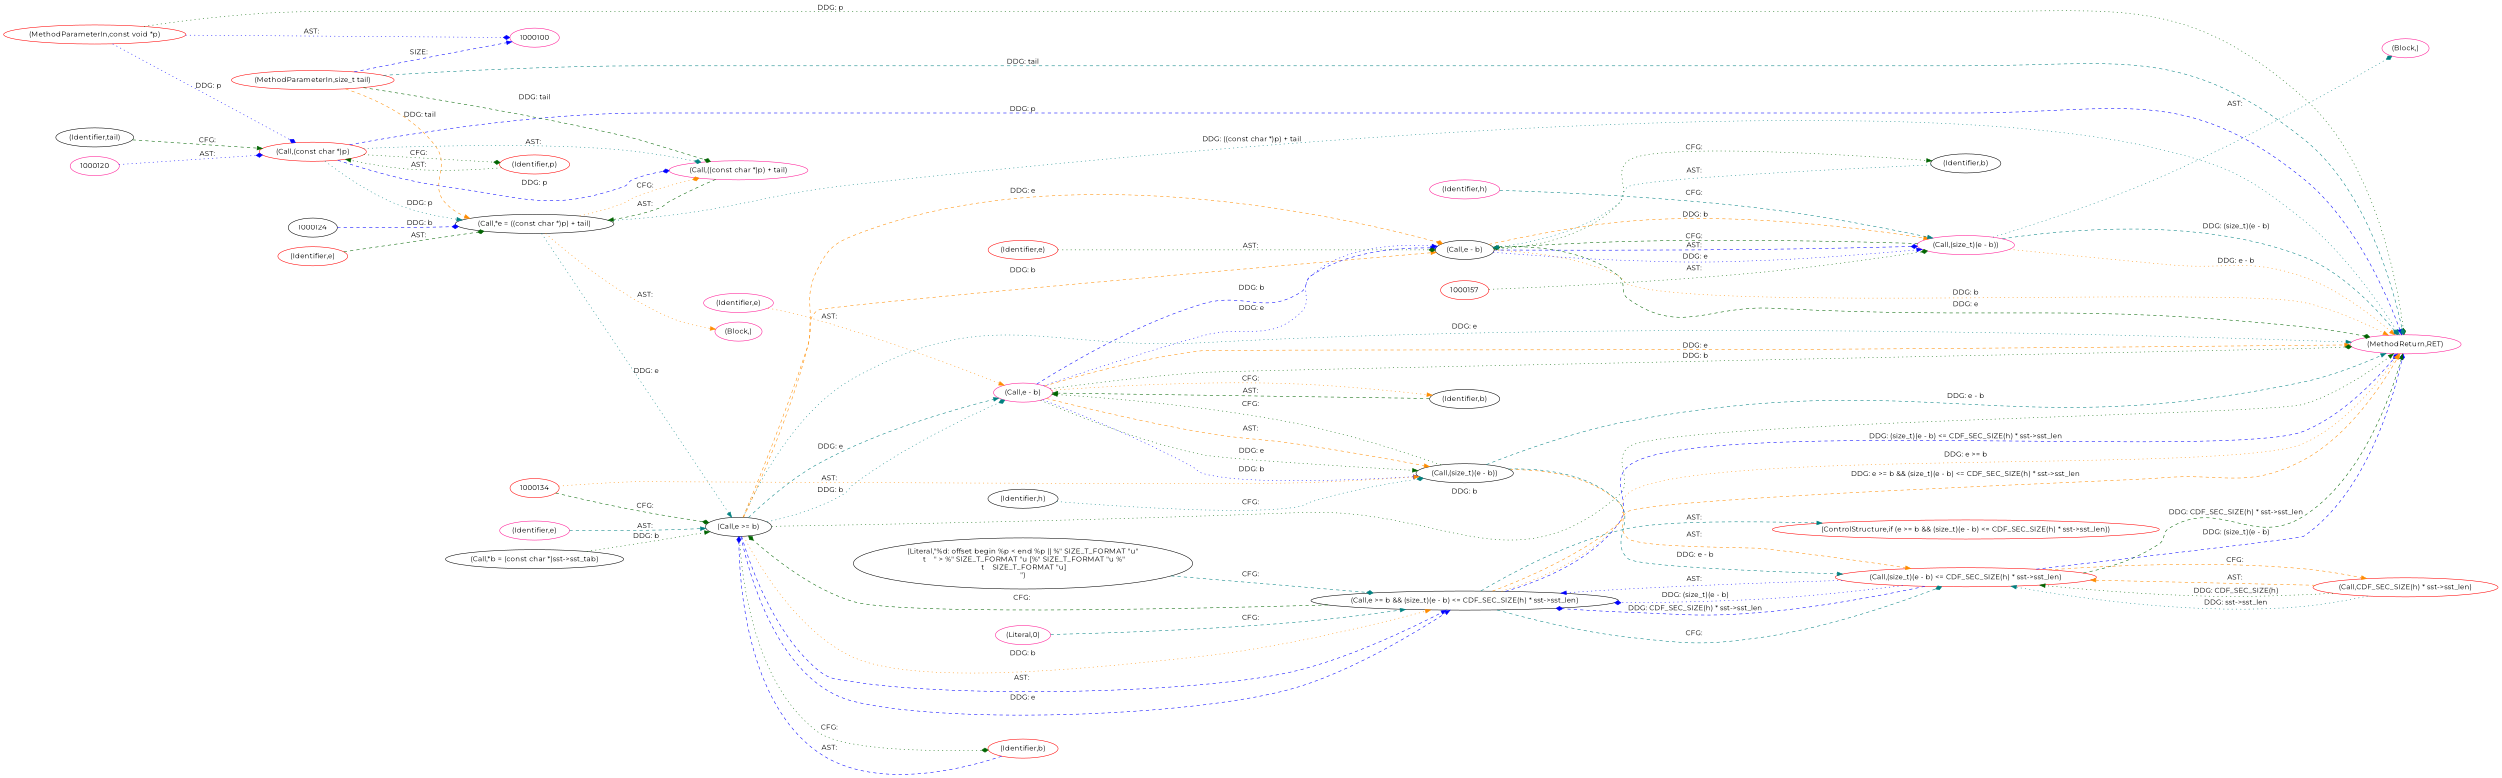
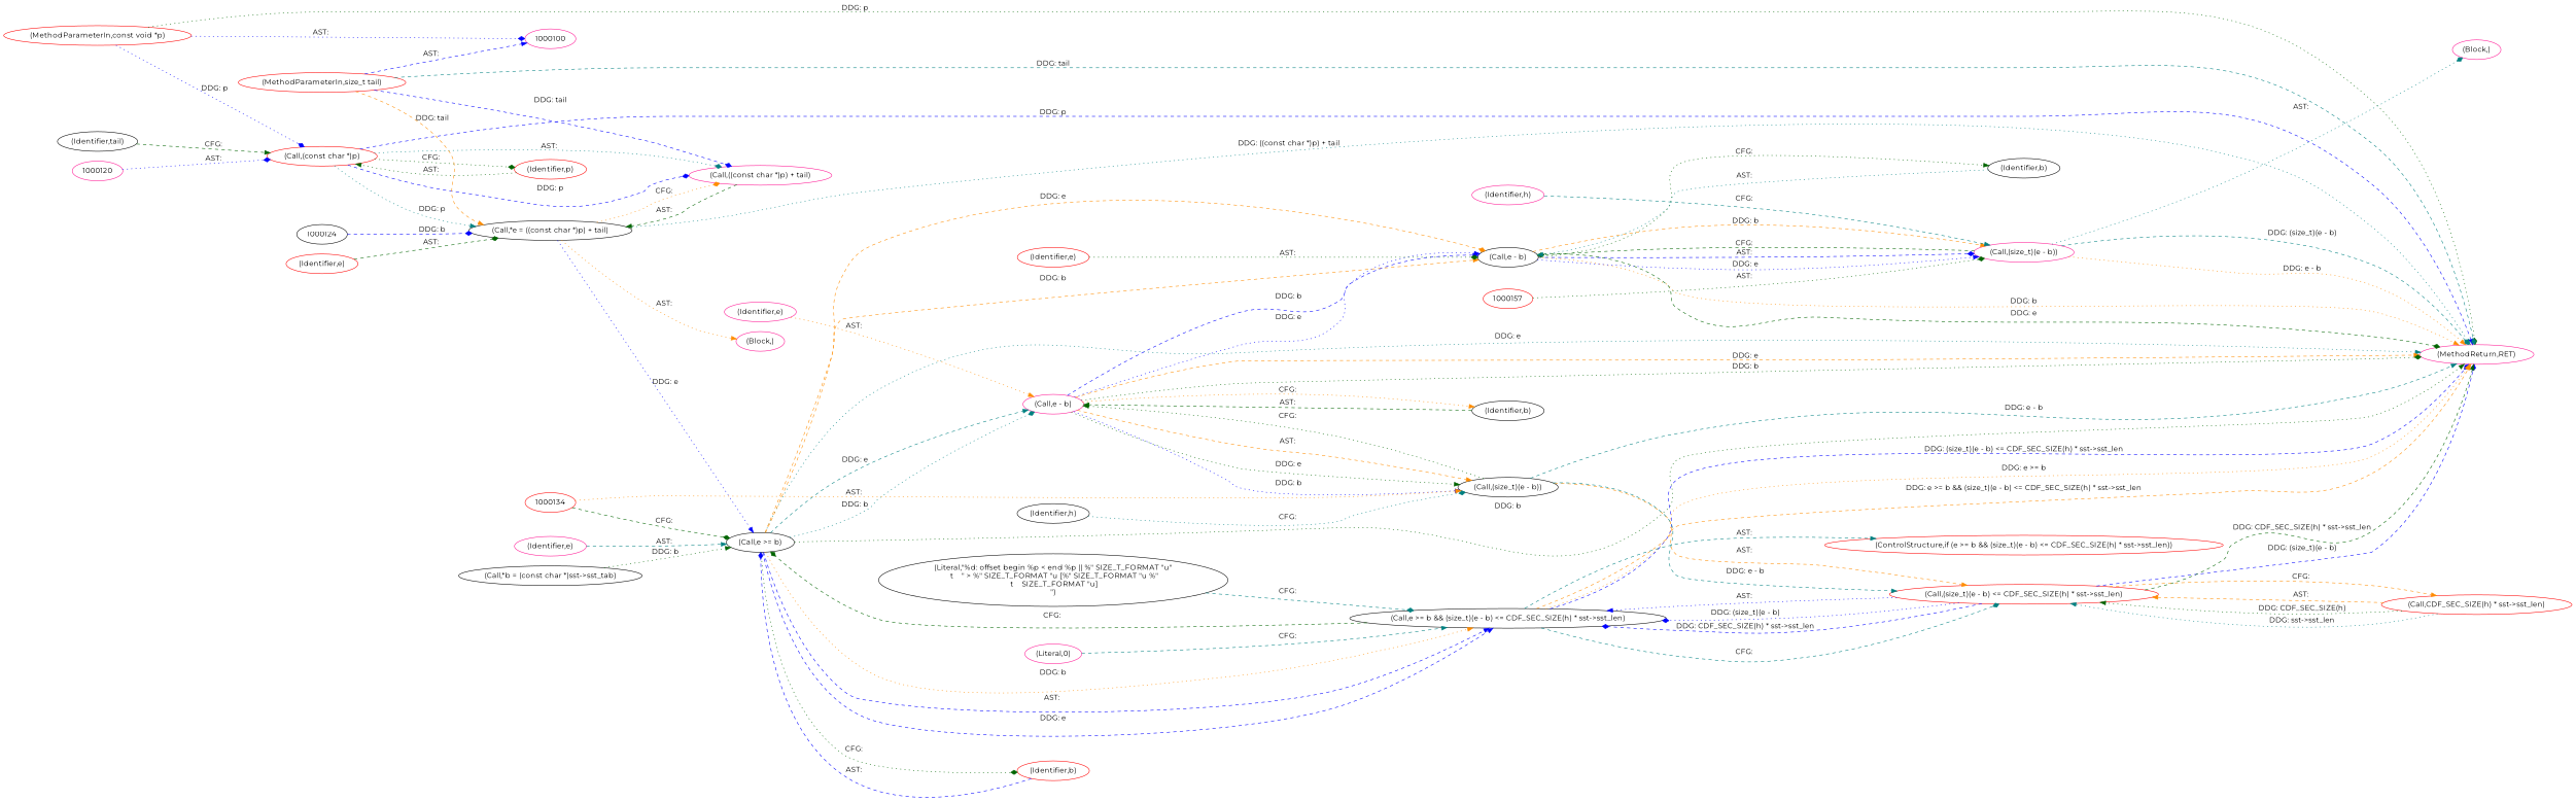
  digraph {
    fontname=Montserrat
    rankdir=LR
    node [color=black fontname=Montserrat]
    edge [arrowhead=normal color=blue fontname=Montserrat style=dashed]
    n1 [label="(Call,*e = ((const char *)p) + tail)"]
    n2 [label="(Call,e >= b)"]
    n3 [color=deeppink label="(MethodReturn,RET)"]
    n4 [color=deeppink label="(Call,((const char *)p) + tail)"]
    n5 [color=deeppink label="(Block,)"]
    n6 [label="(Call,e >= b && (size_t)(e - b) <= CDF_SEC_SIZE(h) * sst->sst_len)"]
    n7 [color=deeppink label="(Call,e - b)"]
    n8 [label="(Call,e - b)"]
    n9 [color=red label="(Identifier,b)"]
    n10 [color=red label="(Call,(const char *)p)"]
    n11 [color=red label="(Identifier,p)"]
    n12 [color=red label="(MethodParameterIn,const void *p)"]
    1000100 [color=deeppink]
    n14 [color=red label="(MethodParameterIn,size_t tail)"]
    n15 [color=red label="(Call,(size_t)(e - b) <= CDF_SEC_SIZE(h) * sst->sst_len)"]
    n16 [color=red label="(ControlStructure,if (e >= b && (size_t)(e - b) <= CDF_SEC_SIZE(h) * sst->sst_len))"]
    n17 [label="(Call,(size_t)(e - b))"]
    n18 [label="(Identifier,b)"]
    n19 [color=deeppink label="(Call,(size_t)(e - b))"]
    n20 [label="(Identifier,b)"]
    n21 [color=red label="(Call,CDF_SEC_SIZE(h) * sst->sst_len)"]
    n22 [color=deeppink label="(Block,)"]
    n23 [label="(Identifier,tail)"]
    n24 [color=deeppink label="(Identifier,e)"]
    n25 [color=red label="(Identifier,e)"]
    n26 [label="(Identifier,h)"]
    n27 [color=deeppink label="(Identifier,h)"]
    n28 [color=deeppink label="(Identifier,e)"]
    n29 [label="(Literal,\"%d: offset begin %p < end %p || %\" SIZE_T_FORMAT \"u\"\n \t    \" > %\" SIZE_T_FORMAT \"u [%\" SIZE_T_FORMAT \"u %\"\n \t    SIZE_T_FORMAT \"u]\n\")"]
    n30 [label="(Call,*b = (const char *)sst->sst_tab)"]
    n31 [color=red label="(Identifier,e)"]
    n32 [color=deeppink label="(Literal,0)"]
    1000124
    1000120 [color=deeppink]
    1000134 [color=red]
    1000157 [color=red]
-   n1 -> n2 [color=teal label="DDG: e" style=dotted]
+   n1 -> n2 [label="DDG: e" style=dotted]
    n1 -> n3 [color=teal label="DDG: ((const char *)p) + tail" style=dotted]
    n1 -> n4 [arrowhead=diamond color=darkorange label="CFG: " style=dotted]
    n1 -> n5 [color=darkorange label="AST: " style=dotted]
    n2 -> n3 [color=teal label="DDG: e" style=dotted]
    n2 -> n3 [color=darkgreen label="DDG: b" style=dotted]
    n2 -> n6 [label="AST: "]
    n2 -> n6 [label="DDG: e"]
    n2 -> n6 [color=darkorange label="DDG: b" style=dotted]
    n2 -> n7 [color=teal label="DDG: e"]
    n2 -> n7 [arrowhead=diamond color=teal label="DDG: b" style=dotted]
    n2 -> n8 [arrowhead=diamond color=darkorange label="DDG: e"]
    n2 -> n8 [color=darkorange label="DDG: b"]
    n2 -> n9 [arrowhead=diamond color=darkgreen label="CFG: " style=dotted]
    n4 -> n1 [color=darkgreen label="AST: "]
    n6 -> n2 [arrowhead=diamond color=darkgreen label="CFG: "]
    n6 -> n3 [arrowhead=diamond label="DDG: (size_t)(e - b) <= CDF_SEC_SIZE(h) * sst->sst_len"]
    n6 -> n3 [color=darkorange label="DDG: e >= b" style=dotted]
    n6 -> n3 [color=darkorange label="DDG: e >= b && (size_t)(e - b) <= CDF_SEC_SIZE(h) * sst->sst_len"]
    n6 -> n15 [arrowhead=diamond color=teal label="CFG: "]
    n6 -> n16 [color=teal label="AST: "]
    n7 -> n3 [color=darkorange label="DDG: e"]
    n7 -> n3 [arrowhead=diamond color=darkgreen label="DDG: b" style=dotted]
    n7 -> n8 [label="DDG: e" style=dotted]
    n7 -> n8 [label="DDG: b"]
    n7 -> n17 [color=darkorange label="AST: "]
    n7 -> n17 [color=darkgreen label="DDG: e" style=dotted]
    n7 -> n17 [label="DDG: b" style=dotted]
    n7 -> n18 [color=darkorange label="CFG: " style=dotted]
    n8 -> n3 [color=darkorange label="DDG: b" style=dotted]
    n8 -> n3 [arrowhead=diamond color=darkgreen label="DDG: e"]
    n8 -> n19 [arrowhead=diamond label="AST: "]
    n8 -> n19 [label="DDG: e" style=dotted]
    n8 -> n19 [color=darkorange label="DDG: b"]
    n8 -> n20 [color=darkgreen label="CFG: " style=dotted]
    n9 -> n2 [arrowhead=diamond label="AST: "]
    n10 -> n1 [color=teal label="DDG: p" style=dotted]
    n10 -> n3 [label="DDG: p"]
    n10 -> n4 [arrowhead=diamond color=teal label="AST: " style=dotted]
    n10 -> n4 [arrowhead=diamond label="DDG: p"]
    n10 -> n11 [arrowhead=diamond color=darkgreen label="CFG: " style=dotted]
    n11 -> n10 [color=darkgreen label="AST: " style=dotted]
    n12 -> n3 [arrowhead=diamond color=darkgreen label="DDG: p" style=dotted]
    n12 -> n10 [arrowhead=diamond label="DDG: p" style=dotted]
    n12 -> 1000100 [arrowhead=diamond label="AST: " style=dotted]
    n14 -> n1 [color=darkorange label="DDG: tail"]
    n14 -> n3 [arrowhead=diamond color=teal label="DDG: tail"]
-   n14 -> n4 [arrowhead=diamond color=darkgreen label="DDG: tail"]
-   n14 -> 1000100 [label="SIZE: "]
+   n14 -> n4 [arrowhead=diamond label="DDG: tail"]
+   n14 -> 1000100 [label="AST: "]
    n15 -> n3 [arrowhead=diamond label="DDG: (size_t)(e - b)"]
    n15 -> n3 [color=darkgreen label="DDG: CDF_SEC_SIZE(h) * sst->sst_len"]
    n15 -> n6 [label="AST: " style=dotted]
    n15 -> n6 [arrowhead=diamond label="DDG: (size_t)(e - b)" style=dotted]
    n15 -> n6 [arrowhead=diamond label="DDG: CDF_SEC_SIZE(h) * sst->sst_len"]
    n15 -> n21 [color=darkorange label="CFG: "]
    n17 -> n3 [color=teal label="DDG: e - b"]
    n17 -> n7 [color=darkgreen label="CFG: " style=dotted]
    n17 -> n15 [color=darkorange label="AST: "]
    n17 -> n15 [color=teal label="DDG: e - b"]
    n18 -> n7 [color=darkgreen label="AST: "]
    n19 -> n3 [color=darkorange label="DDG: e - b" style=dotted]
    n19 -> n3 [arrowhead=diamond color=teal label="DDG: (size_t)(e - b)"]
    n19 -> n8 [arrowhead=diamond color=darkgreen label="CFG: "]
    n19 -> n22 [arrowhead=diamond color=teal label="AST: " style=dotted]
    n20 -> n8 [color=teal label="AST: " style=dotted]
    n21 -> n15 [color=darkorange label="AST: "]
    n21 -> n15 [color=darkgreen label="DDG: CDF_SEC_SIZE(h)" style=dotted]
    n21 -> n15 [color=teal label="DDG: sst->sst_len" style=dotted]
    n23 -> n10 [color=darkgreen label="CFG: "]
    n24 -> n2 [color=teal label="AST: "]
    n25 -> n1 [arrowhead=diamond color=darkgreen label="AST: "]
    n26 -> n17 [arrowhead=diamond color=teal label="CFG: " style=dotted]
    n27 -> n19 [color=teal label="CFG: "]
    n28 -> n7 [color=darkorange label="AST: " style=dotted]
    n29 -> n6 [arrowhead=diamond color=teal label="CFG: "]
    n30 -> n2 [color=darkgreen label="DDG: b" style=dotted]
    n31 -> n8 [arrowhead=diamond color=darkgreen label="AST: " style=dotted]
    n32 -> n6 [color=teal label="CFG: "]
    1000124 -> n1 [arrowhead=diamond label="DDG: b"]
    1000120 -> n10 [arrowhead=diamond label="AST: " style=dotted]
    1000134 -> n2 [arrowhead=diamond color=darkgreen label="CFG: "]
    1000134 -> n17 [color=darkorange label="AST: " style=dotted]
    1000157 -> n19 [arrowhead=diamond color=darkgreen label="AST: " style=dotted]
  }
